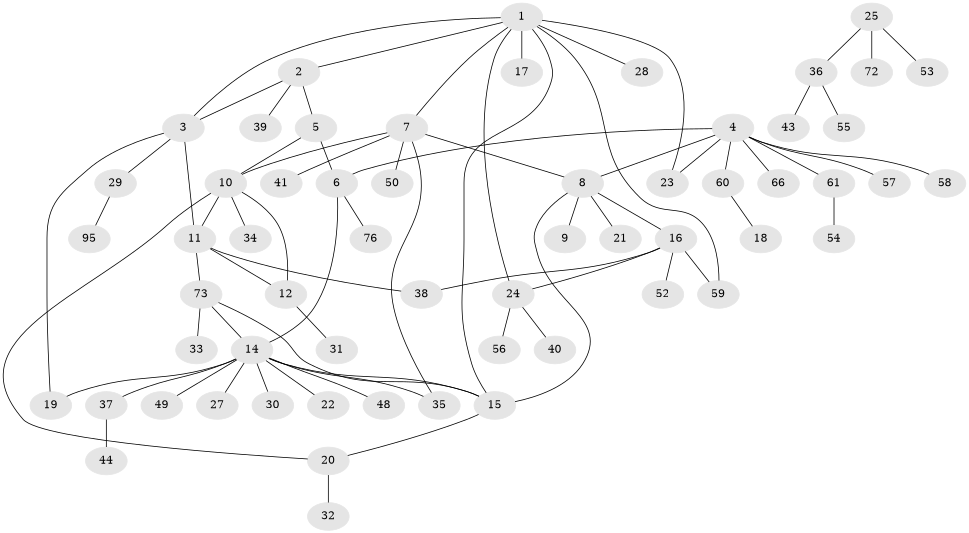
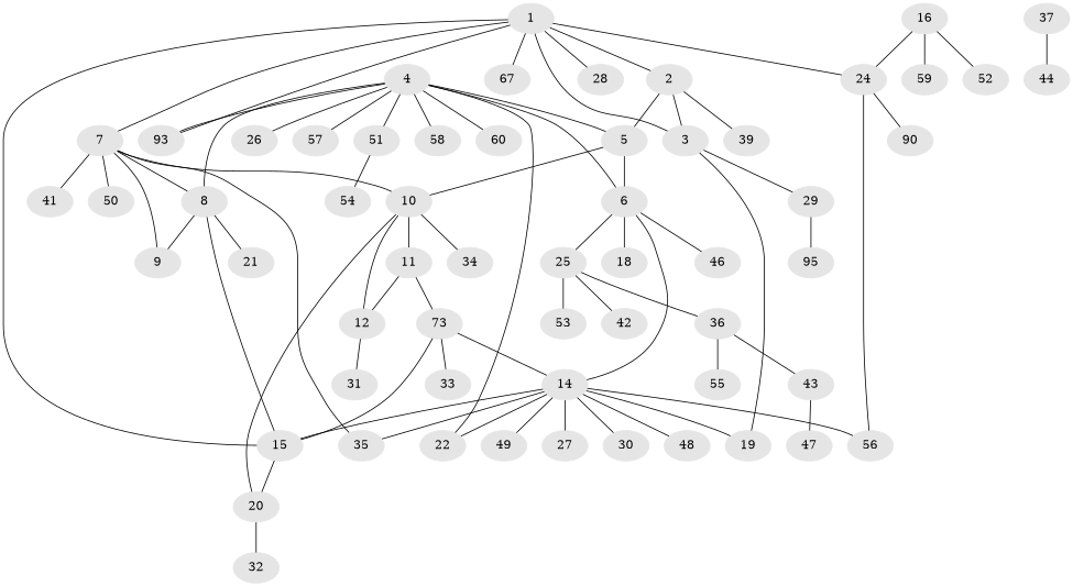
  graph {
    node [color=gray90 style=filled]
    1
    2
    3
    7
    15
-   17
-   23
+   17 [label=67]
+   23 [label=93]
    24
    28
    59
    5
    39
    11
    19
    29
    8
    10
    9
    35
    41
    50
    20
-   40
+   40 [label=90]
    56
    6
    12
    n27 [label=73]
-   38
    n29 [label=95]
    4
    22
-   26 [label=66]
-   51 [label=61]
+   26
+   51
    57
    58
    60
    14
    18
    25
-   46 [label=76]
+   46
    16
    21
    54
    34
    27
    30
    37
    48
    49
    36
-   42 [label=72]
+   42
    53
    52
    31
    32
    33
    44
    43
    55
+   47
    1 -- 2
    1 -- 3
    1 -- 7
    1 -- 15
    1 -- 17
    1 -- 23
    1 -- 24
    1 -- 28
-   1 -- 59
    2 -- 3
    2 -- 5
    2 -- 39
-   3 -- 11
    3 -- 19
    3 -- 29
    7 -- 8
    7 -- 10
+   7 -- 9
    7 -- 35
    7 -- 41
    7 -- 50
    15 -- 20
    24 -- 40
    24 -- 56
    5 -- 10
    5 -- 6
    11 -- 12
    11 -- n27
-   11 -- 38
    29 -- n29
    8 -- 15
    8 -- 9
-   8 -- 16
    8 -- 21
    10 -- 11
    10 -- 20
    10 -- 12
    10 -- 34
    20 -- 32
    6 -- 14
-   60 -- 18
+   6 -- 18
+   6 -- 25
    6 -- 46
    12 -- 31
    n27 -- 15
    n27 -- 14
    n27 -- 33
    4 -- 23
+   4 -- 5
    4 -- 8
    4 -- 6
+   4 -- 22
    4 -- 26
    4 -- 51
    4 -- 57
    4 -- 58
    4 -- 60
    51 -- 54
    14 -- 15
    14 -- 19
    14 -- 35
    14 -- 22
    14 -- 27
    14 -- 30
-   14 -- 37
+   14 -- 56
    14 -- 48
    14 -- 49
    25 -- 36
    25 -- 42
    25 -- 53
    16 -- 24
    16 -- 59
-   16 -- 38
    16 -- 52
    37 -- 44
    36 -- 43
    36 -- 55
+   43 -- 47
  }
